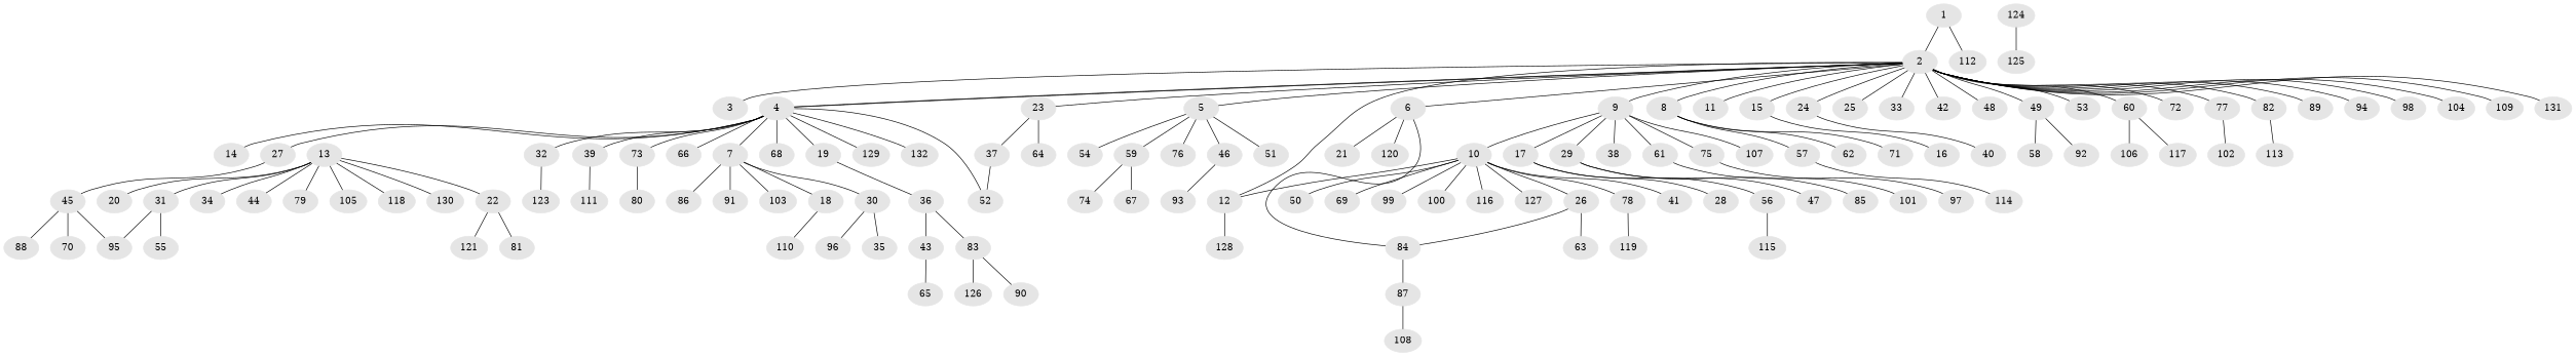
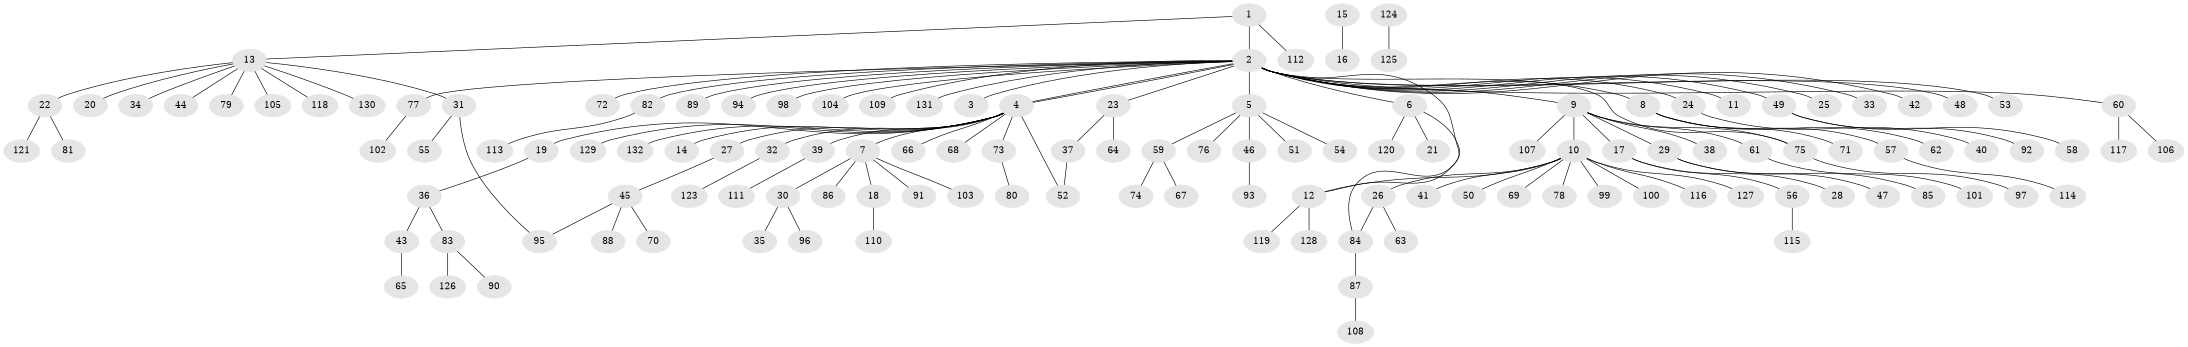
  graph {
    node [color=gray90 style=filled]
    1
    2
    13
    112
    3
    4
    5
    6
    8
    9
    11
    12
    15
    23
    24
    25
    33
    42
    48
    49
    53
    60
    72
    77
    82
    89
    94
    98
    104
    109
    131
    20
    22
    31
    34
    44
    79
    105
    118
    130
    7
    14
    19
    27
    32
    39
    52
    66
    68
    73
    129
    132
    46
    51
    54
    59
    76
    21
    84
    120
    57
    62
    71
    10
    17
    29
    38
    61
    75
    107
    128
    16
    37
    64
    40
    58
    92
    106
    117
    102
    113
    18
    30
    86
    91
    103
    36
    45
    123
    111
    80
    93
    67
    74
    87
    110
    35
    96
    114
    26
    41
    50
    69
    78
    99
    100
    116
    127
    28
    56
    47
    85
    101
    97
    63
    119
    124
    125
    81
    121
    55
    95
    115
    43
    83
    70
    88
    65
    90
    126
    108
    1 -- 2
+   1 -- 13
    1 -- 112
    2 -- 3
    2 -- 4
    2 -- 4
    2 -- 5
    2 -- 6
    2 -- 8
    2 -- 9
    2 -- 11
    2 -- 12
-   2 -- 15
+   2 -- 75
    2 -- 23
    2 -- 24
    2 -- 25
    2 -- 33
    2 -- 42
    2 -- 48
    2 -- 49
    2 -- 53
    2 -- 60
    2 -- 72
    2 -- 77
    2 -- 82
    2 -- 89
    2 -- 94
    2 -- 98
    2 -- 104
    2 -- 109
    2 -- 131
    13 -- 20
    13 -- 22
    13 -- 31
    13 -- 34
    13 -- 44
    13 -- 79
    13 -- 105
    13 -- 118
    13 -- 130
    4 -- 7
    4 -- 14
    4 -- 19
    4 -- 27
    4 -- 32
    4 -- 39
    4 -- 52
    4 -- 66
    4 -- 68
    4 -- 73
    4 -- 129
    4 -- 132
    5 -- 46
    5 -- 51
    5 -- 54
    5 -- 59
    5 -- 76
    6 -- 21
    6 -- 84
    6 -- 120
    8 -- 57
    8 -- 62
    8 -- 71
    9 -- 10
    9 -- 17
    9 -- 29
    9 -- 38
    9 -- 61
    9 -- 75
    9 -- 107
    12 -- 128
    15 -- 16
    23 -- 37
    23 -- 64
    24 -- 40
    49 -- 58
    49 -- 92
    60 -- 106
    60 -- 117
    77 -- 102
    82 -- 113
    22 -- 81
    22 -- 121
    31 -- 55
    31 -- 95
    7 -- 18
    7 -- 30
    7 -- 86
    7 -- 91
    7 -- 103
    19 -- 36
    27 -- 45
    32 -- 123
    39 -- 111
    73 -- 80
    46 -- 93
    59 -- 67
    59 -- 74
    84 -- 87
    57 -- 114
    10 -- 12
    10 -- 26
    10 -- 41
    10 -- 50
    10 -- 69
    10 -- 78
    10 -- 99
    10 -- 100
    10 -- 116
    10 -- 127
    17 -- 28
    17 -- 56
    29 -- 47
    29 -- 85
    61 -- 101
    75 -- 97
    37 -- 52
    18 -- 110
    30 -- 35
    30 -- 96
    36 -- 43
    36 -- 83
    45 -- 95
    45 -- 70
    45 -- 88
    87 -- 108
    26 -- 84
    26 -- 63
-   78 -- 119
+   12 -- 119
    56 -- 115
    124 -- 125
    43 -- 65
    83 -- 90
    83 -- 126
  }
